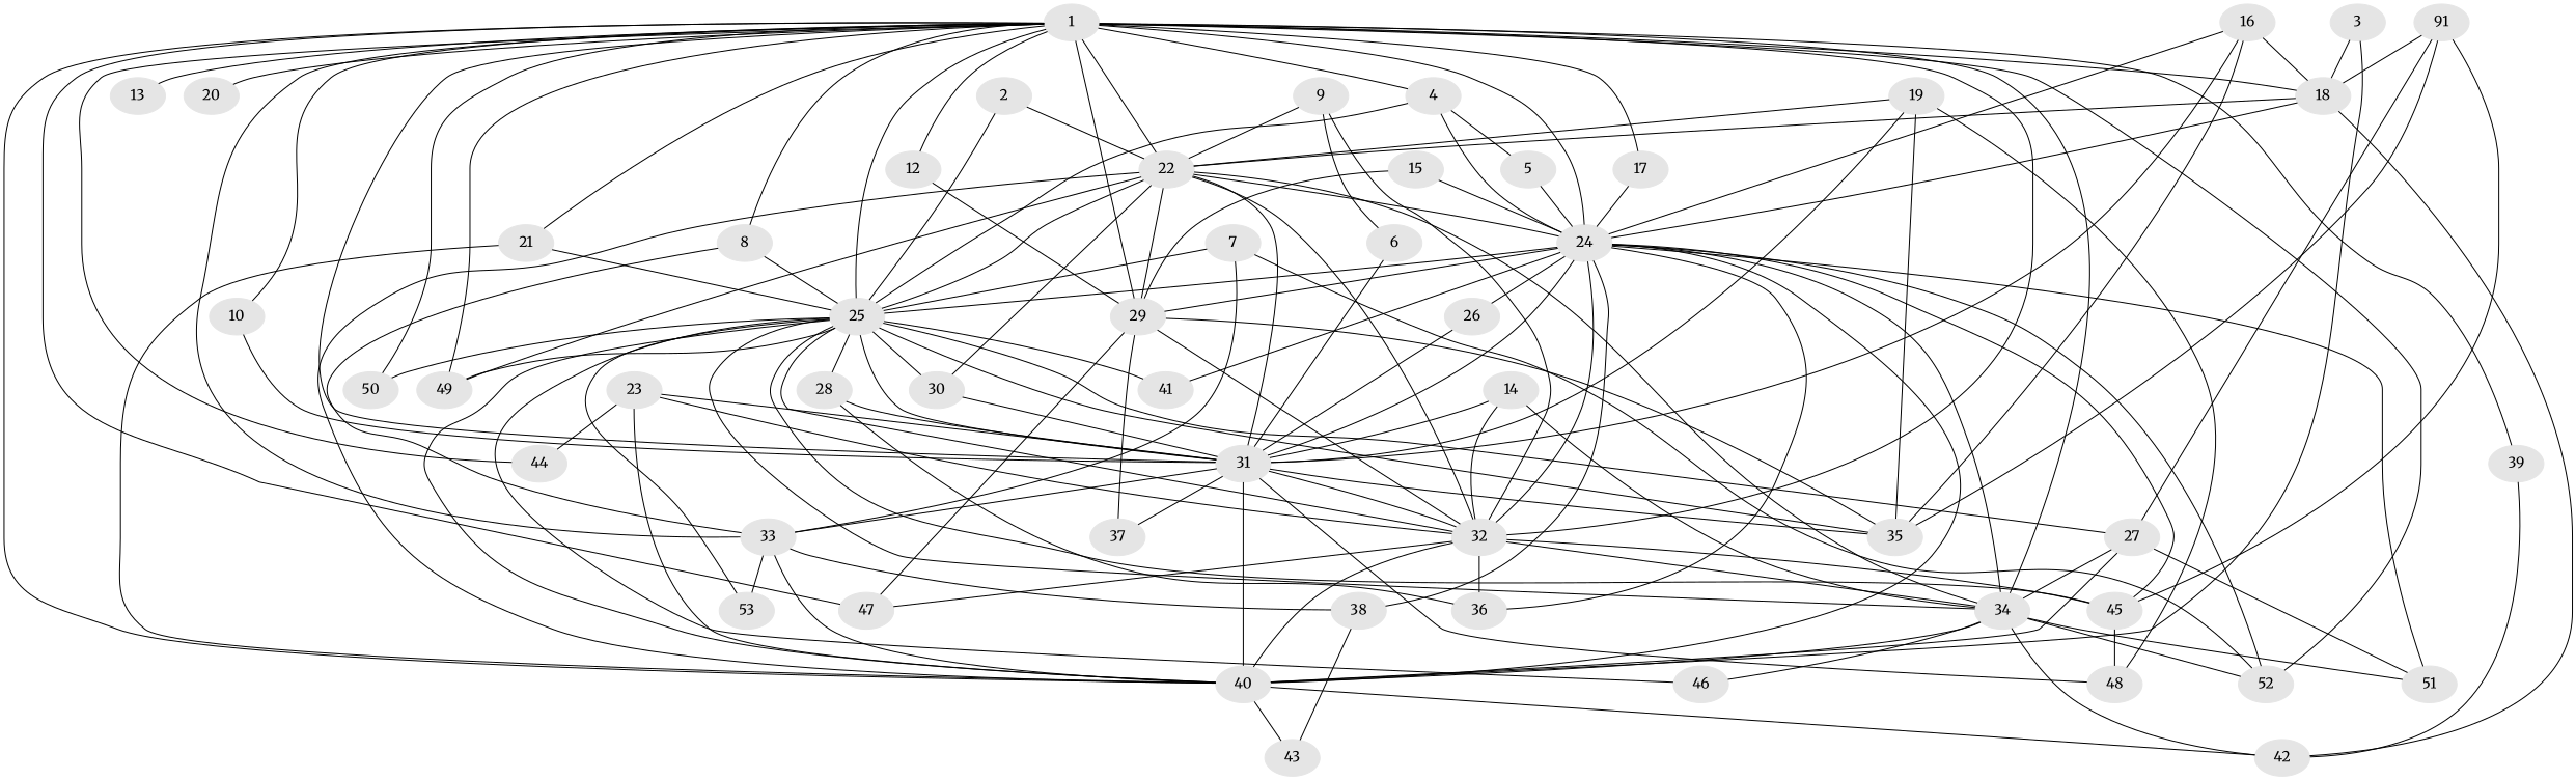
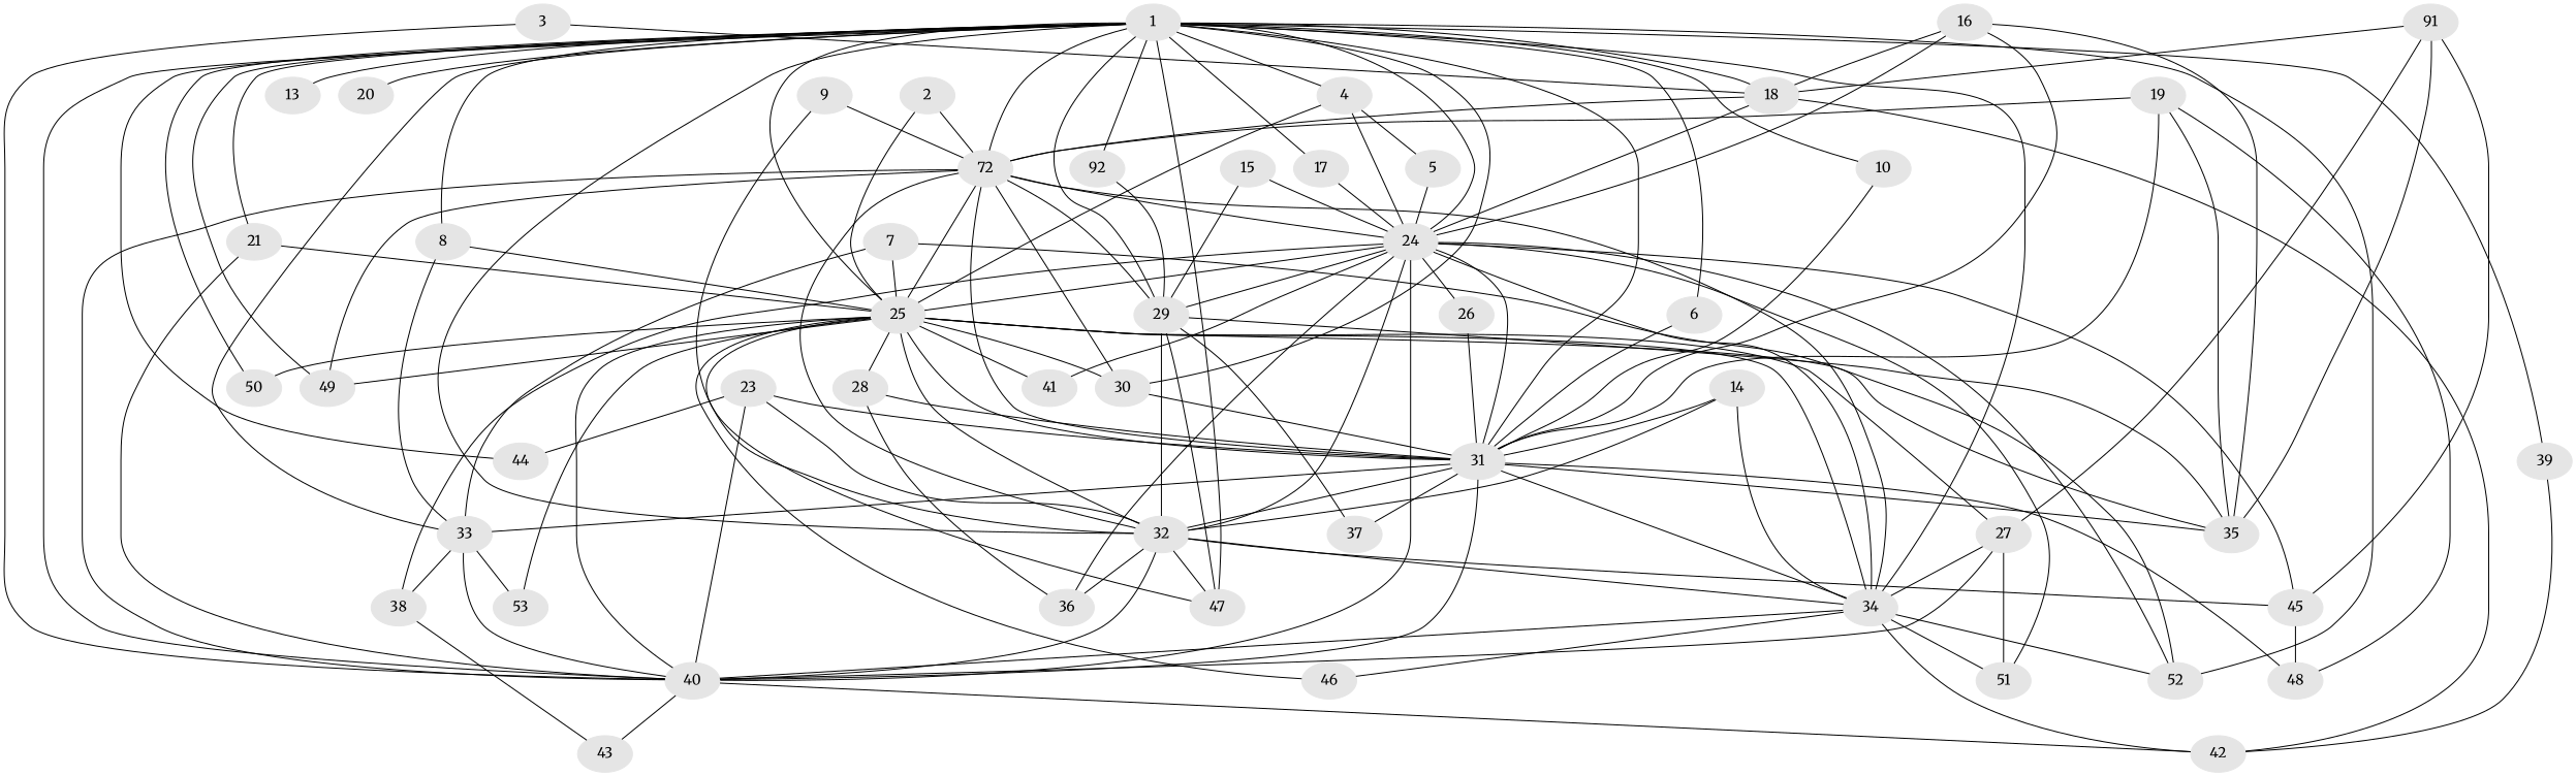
  graph {
    fontname=Merriweather
    node [color=gray90 fontname=Merriweather style=filled]
    edge [fontname=Merriweather weight=1.0]
    1
    4
    6
    8
    10
-   12
+   12 [label=92]
    13
    17
    18
    20
    21
-   22
+   22 [label=72]
    24
    25
    29
    30
    31
    32
    33
    34
    39
    40
    44
    47
    49
    50
    52
    5
    42
    45
    26
    36
    38
    41
    51
    27
    35
    28
    46
    53
    37
    48
    43
    2
    3
    7
    9
    n48 [label=91]
    14
    15
    16
    19
    23
    1 -- 4
-   9 -- 6
+   1 -- 6
    1 -- 8
    1 -- 10
    1 -- 12
    1 -- 13
    1 -- 17
    1 -- 18
    1 -- 20
    1 -- 21
    1 -- 22 [weight=3.0]
    1 -- 24 [weight=5.0]
    1 -- 25 [weight=2.0]
    1 -- 29
+   1 -- 30
    1 -- 31 [weight=3.0]
    1 -- 32 [weight=3.0]
    1 -- 33
    1 -- 34 [weight=3.0]
    1 -- 39
    1 -- 40 [weight=2.0]
    1 -- 44 [weight=2.0]
    1 -- 47 [weight=2.0]
    1 -- 49
    1 -- 50
    1 -- 52 [weight=2.0]
    4 -- 24
    4 -- 25
    4 -- 5
    6 -- 31
    8 -- 25
    8 -- 33
    10 -- 31
    12 -- 29
    17 -- 24
    18 -- 22
    18 -- 24
    18 -- 42
    21 -- 25
    21 -- 40
    22 -- 24 [weight=2.0]
    22 -- 25
    22 -- 29
    22 -- 30
    22 -- 31
    22 -- 32
    22 -- 34
    22 -- 40
    22 -- 49
    24 -- 25 [weight=3.0]
    24 -- 29
    24 -- 31 [weight=2.0]
    24 -- 32 [weight=2.0]
    24 -- 34 [weight=2.0]
    24 -- 40 [weight=2.0]
    24 -- 52
    24 -- 45
    24 -- 26
    24 -- 36
    24 -- 38 [weight=2.0]
    24 -- 41
    24 -- 51
    25 -- 30
    25 -- 31 [weight=2.0]
    25 -- 32 [weight=2.0]
    25 -- 34
    25 -- 40
    25 -- 49 [weight=2.0]
    25 -- 50
-   25 -- 45
+   25 -- 47
    25 -- 41
    25 -- 27
    25 -- 35
    25 -- 28
    25 -- 46
    25 -- 53
    29 -- 32
    29 -- 47
    29 -- 35
    29 -- 37
    30 -- 31
    31 -- 32 [weight=2.0]
    31 -- 33
+   31 -- 34
    31 -- 40
    31 -- 35
    31 -- 37
    31 -- 48
    32 -- 34 [weight=3.0]
    32 -- 40
    32 -- 47
    32 -- 45
    32 -- 36
    33 -- 40
    33 -- 38
    33 -- 53
    34 -- 40
    34 -- 52
    34 -- 42
    34 -- 51
    34 -- 46
    39 -- 42
    40 -- 42
    40 -- 43
    5 -- 24
    45 -- 48
    26 -- 31
    38 -- 43
    27 -- 34
    27 -- 40
    27 -- 51
    28 -- 31 [weight=2.0]
    28 -- 36
    2 -- 22
    2 -- 25
    3 -- 18
    3 -- 40
    7 -- 25
    7 -- 33
    7 -- 52
    9 -- 22
    9 -- 32
    n48 -- 18
    n48 -- 45
    n48 -- 27
    n48 -- 35
    14 -- 31
    14 -- 32
    14 -- 34
    15 -- 24
    15 -- 29
    16 -- 18
    16 -- 24
    16 -- 31
    16 -- 35
    19 -- 22
    19 -- 31 [weight=2.0]
    19 -- 35
    19 -- 48
    23 -- 31 [weight=2.0]
    23 -- 32
    23 -- 40 [weight=2.0]
    23 -- 44
  }
